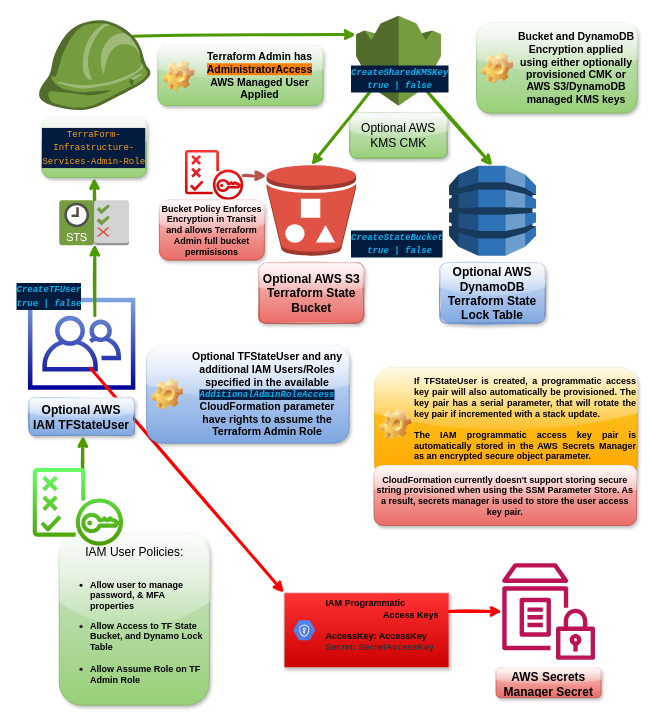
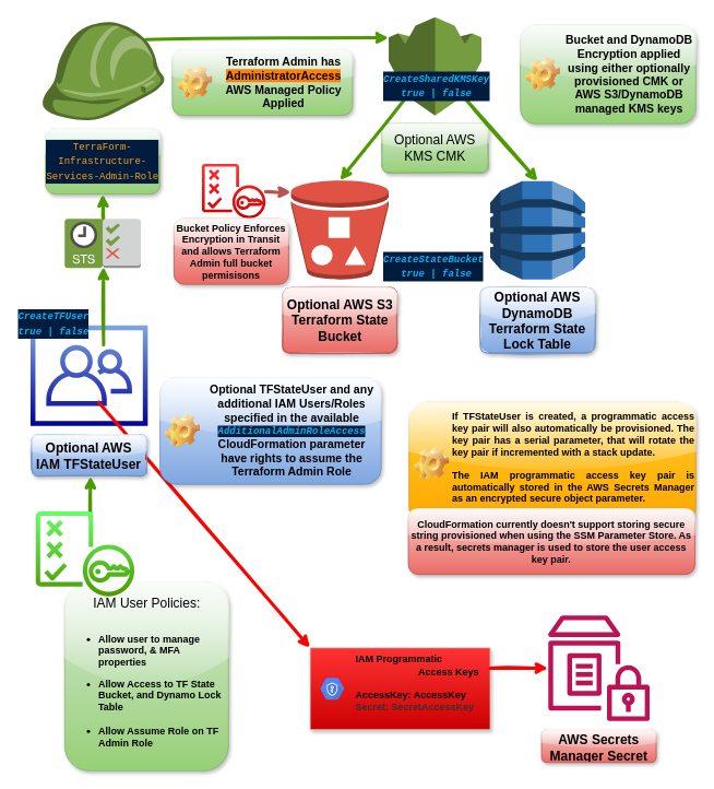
  <mxCell id="0" />
  <mxCell id="1" parent="0" />
  <mxCell id="2" value="" style="outlineConnect=0;strokeColor=#6c8ebf;dashed=0;verticalLabelPosition=bottom;verticalAlign=top;align=center;html=1;fontSize=12;fontStyle=0;aspect=fixed;pointerEvents=1;shape=mxgraph.aws4.organizations_organizational_unit;fillColor=#7EA6E0;gradientColor=#000099;" parent="1" vertex="1"><mxGeometry x="36.75" y="396" width="143.21" height="123.01" as="geometry" /></mxCell>
  <mxCell id="3" value="" style="outlineConnect=0;dashed=0;verticalLabelPosition=bottom;verticalAlign=top;align=center;html=1;shape=mxgraph.aws3.kms;fillColor=#759C3E;gradientColor=none;" parent="1" vertex="1"><mxGeometry x="474.25" width="113.25" height="120" as="geometry" y="20" /></mxCell>
  <mxCell id="4" value="&lt;font style=&quot;font-size: 16px&quot;&gt;Optional AWS KMS CMK&lt;/font&gt;" style="text;html=1;strokeColor=#82b366;fillColor=#d5e8d4;align=center;verticalAlign=middle;whiteSpace=wrap;overflow=hidden;gradientColor=#97d077;rounded=1;glass=1;shadow=1;sketch=1;" parent="1" vertex="1"><mxGeometry x="465.88" y="150" width="130" height="60" as="geometry" /></mxCell>
  <mxCell id="5" value="&lt;font&gt;&lt;b&gt;&lt;font color=&quot;#000000&quot;&gt;&lt;span style=&quot;font-size: 16px&quot;&gt;Optional AWS S3 Terraform State Bucket&lt;/span&gt;&lt;/font&gt;&lt;/b&gt;&lt;br&gt;&lt;/font&gt;" style="text;html=1;strokeColor=#b85450;fillColor=#f8cecc;align=center;verticalAlign=middle;whiteSpace=wrap;overflow=hidden;gradientColor=#ea6b66;rounded=1;glass=1;shadow=1;sketch=1;" parent="1" vertex="1"><mxGeometry x="344.62" y="350" width="140" height="80" as="geometry" /></mxCell>
  <mxCell id="6" value="&lt;b&gt;&lt;font color=&quot;#000000&quot;&gt;&lt;font style=&quot;font-size: 14px&quot;&gt;Bucket and DynamoDB Encryption applied using either optionally provisioned CMK or AWS S3/DynamoDB managed KMS keys&lt;/font&gt;&lt;/font&gt;&lt;/b&gt;" style="label;whiteSpace=wrap;html=1;image=img/clipart/Gear_128x128.png;gradientColor=#97d077;fillColor=#d5e8d4;strokeColor=#82b366;align=center;glass=1;shadow=1;" parent="1" vertex="1"><mxGeometry x="635" y="30" width="214.12" height="120" as="geometry" /></mxCell>
  <mxCell id="7" value="" style="outlineConnect=0;dashed=0;verticalLabelPosition=bottom;verticalAlign=top;align=center;html=1;shape=mxgraph.aws3.bucket_with_objects;fillColor=#E05243;gradientColor=none;strokeColor=#000000;fontColor=#FF3333;" parent="1" vertex="1"><mxGeometry x="355" y="219.25" width="119.25" height="120.75" as="geometry" /></mxCell>
  <mxCell id="8" value="" style="outlineConnect=0;dashed=0;verticalLabelPosition=bottom;verticalAlign=top;align=center;html=1;shape=mxgraph.aws3.dynamo_db;fillColor=#2E73B8;gradientColor=none;strokeColor=#000000;fontColor=#FF3333;" parent="1" vertex="1"><mxGeometry x="598.25" y="220" width="116" height="120" as="geometry" /></mxCell>
  <mxCell id="9" value="&lt;font&gt;&lt;b&gt;&lt;font color=&quot;#000000&quot;&gt;&lt;span style=&quot;font-size: 16px&quot;&gt;Optional AWS DynamoDB Terraform State Lock Table&lt;/span&gt;&lt;/font&gt;&lt;/b&gt;&lt;br&gt;&lt;/font&gt;" style="text;html=1;strokeColor=#6c8ebf;fillColor=#dae8fc;align=center;verticalAlign=middle;whiteSpace=wrap;overflow=hidden;gradientColor=#7ea6e0;rounded=1;glass=1;shadow=1;sketch=1;" parent="1" vertex="1"><mxGeometry x="586.25" y="350" width="140" height="80" as="geometry" /></mxCell>
  <mxCell id="10" value="" style="endArrow=classic;html=1;strokeWidth=4;fillColor=#d5e8d4;gradientColor=#97d077;fontColor=#FF3333;exitX=0.2;exitY=0.8;exitDx=0;exitDy=0;exitPerimeter=0;entryX=0.5;entryY=0;entryDx=0;entryDy=0;entryPerimeter=0;sketch=1;strokeColor=#4D9900;" parent="1" source="3" target="7" edge="1"><mxGeometry width="50" height="50" relative="1" as="geometry"><mxPoint x="355" y="350" as="sourcePoint" /><mxPoint x="405" y="300" as="targetPoint" /></mxGeometry></mxCell>
  <mxCell id="11" value="" style="endArrow=classic;html=1;strokeWidth=4;fillColor=#d5e8d4;gradientColor=#97d077;fontColor=#FF3333;exitX=0.8;exitY=0.8;exitDx=0;exitDy=0;exitPerimeter=0;entryX=0.5;entryY=0;entryDx=0;entryDy=0;entryPerimeter=0;sketch=1;strokeColor=#4D9900;" parent="1" source="3" target="8" edge="1"><mxGeometry width="50" height="50" relative="1" as="geometry"><mxPoint x="506.9" y="126" as="sourcePoint" /><mxPoint x="424.625" y="229.25" as="targetPoint" /></mxGeometry></mxCell>
  <mxCell id="12" value="&lt;div style=&quot;background-color: rgb(1 , 28 , 62) ; font-family: &amp;#34;menlo&amp;#34; , &amp;#34;monaco&amp;#34; , &amp;#34;courier new&amp;#34; , monospace ; font-size: 12px ; line-height: 18px&quot;&gt;&lt;div style=&quot;color: rgb(207 , 207 , 207) ; font-weight: normal&quot;&gt;&lt;span style=&quot;color: #00b4f1 ; font-style: italic ; font-weight: bold&quot;&gt;CreateStateBucket&lt;/span&gt;&lt;/div&gt;&lt;div&gt;&lt;font color=&quot;#00b4f1&quot;&gt;&lt;b&gt;&lt;i&gt;&amp;nbsp; &amp;nbsp;true | false&lt;/i&gt;&lt;/b&gt;&lt;/font&gt;&lt;/div&gt;&lt;/div&gt;" style="text;whiteSpace=wrap;html=1;fontColor=#FF3333;" parent="1" vertex="1"><mxGeometry x="465.88" y="300" width="130" height="50" as="geometry" /></mxCell>
  <mxCell id="13" value="&lt;div style=&quot;background-color: rgb(1 , 28 , 62) ; font-family: &amp;#34;menlo&amp;#34; , &amp;#34;monaco&amp;#34; , &amp;#34;courier new&amp;#34; , monospace ; font-size: 12px ; line-height: 18px&quot;&gt;&lt;div style=&quot;color: rgb(207 , 207 , 207) ; font-weight: normal&quot;&gt;&lt;div style=&quot;font-family: &amp;#34;menlo&amp;#34; , &amp;#34;monaco&amp;#34; , &amp;#34;courier new&amp;#34; , monospace ; line-height: 18px&quot;&gt;&lt;span style=&quot;color: #00b4f1 ; font-style: italic ; font-weight: bold&quot;&gt;CreateSharedKMSKey&lt;/span&gt;&lt;/div&gt;&lt;/div&gt;&lt;div&gt;&lt;font color=&quot;#00b4f1&quot;&gt;&lt;b&gt;&lt;i&gt;&amp;nbsp; &amp;nbsp;true | false&lt;/i&gt;&lt;/b&gt;&lt;/font&gt;&lt;/div&gt;&lt;/div&gt;" style="text;whiteSpace=wrap;html=1;fontColor=#FF3333;" parent="1" vertex="1"><mxGeometry x="465.88" y="80" width="143.75" height="50" as="geometry" /></mxCell>
  <mxCell id="14" style="edgeStyle=orthogonalEdgeStyle;rounded=0;sketch=1;orthogonalLoop=1;jettySize=auto;html=1;exitX=0.5;exitY=1;exitDx=0;exitDy=0;strokeColor=#4D9900;strokeWidth=4;fillColor=#97D077;gradientColor=none;fontColor=#FF3333;" parent="1" source="9" target="9" edge="1"><mxGeometry relative="1" as="geometry" /></mxCell>
  <mxCell id="15" value="&lt;div style=&quot;color: rgb(207 , 207 , 207) ; background-color: rgb(1 , 28 , 62) ; font-family: &amp;#34;menlo&amp;#34; , &amp;#34;monaco&amp;#34; , &amp;#34;courier new&amp;#34; , monospace ; line-height: 18px&quot;&gt;&lt;span style=&quot;color: #ffa011&quot;&gt;TerraForm-Infrastructure-Services-Admin-Role&lt;/span&gt;&lt;/div&gt;" style="text;html=1;strokeColor=#82b366;fillColor=#d5e8d4;align=center;verticalAlign=middle;whiteSpace=wrap;overflow=hidden;gradientColor=#97d077;rounded=1;glass=1;shadow=1;" parent="1" vertex="1"><mxGeometry x="55" y="156" width="140" height="80" as="geometry" /></mxCell>
  <mxCell id="16" value="" style="endArrow=classic;html=1;strokeWidth=4;fillColor=#d5e8d4;gradientColor=#97d077;fontColor=#FF3333;exitX=0.02;exitY=0.02;exitDx=0;exitDy=0;exitPerimeter=0;entryX=0.5;entryY=1;entryDx=0;entryDy=0;sketch=1;strokeColor=#4D9900;" parent="1" source="17" target="15" edge="1"><mxGeometry width="50" height="50" relative="1" as="geometry"><mxPoint x="506.9" y="132" as="sourcePoint" /><mxPoint x="424.625" y="235.25" as="targetPoint" /></mxGeometry></mxCell>
  <mxCell id="17" value="" style="outlineConnect=0;dashed=0;verticalLabelPosition=bottom;verticalAlign=top;align=center;html=1;shape=mxgraph.aws3.permissions_2;fillColor=#D2D3D3;gradientColor=none;strokeColor=#000000;fontColor=#FF3333;" parent="1" vertex="1"><mxGeometry x="125" y="266" width="46.5" height="60" as="geometry" /></mxCell>
  <mxCell id="18" value="" style="outlineConnect=0;dashed=0;verticalLabelPosition=bottom;verticalAlign=top;align=center;html=1;shape=mxgraph.aws3.sts_2;fillColor=#759C3E;gradientColor=none;strokeColor=#000000;fontColor=#FF3333;" parent="1" vertex="1"><mxGeometry x="78.5" y="266" width="46.5" height="60" as="geometry" /></mxCell>
  <mxCell id="19" value="" style="outlineConnect=0;strokeColor=#b85450;dashed=0;verticalLabelPosition=bottom;verticalAlign=top;align=center;html=1;fontSize=12;fontStyle=0;aspect=fixed;pointerEvents=1;shape=mxgraph.aws4.policy;gradientColor=#CC0000;fillColor=#FF3333;" parent="1" vertex="1"><mxGeometry x="246" y="199" width="78" height="67" as="geometry" /></mxCell>
  <mxCell id="20" value="" style="endArrow=classic;html=1;strokeWidth=4;fillColor=#d5e8d4;gradientColor=#97d077;fontColor=#FF3333;exitX=0.85;exitY=0.18;exitDx=0;exitDy=0;exitPerimeter=0;entryX=0;entryY=0.21;entryDx=0;entryDy=0;entryPerimeter=0;sketch=1;strokeColor=#4D9900;" parent="1" source="21" target="3" edge="1"><mxGeometry width="50" height="50" relative="1" as="geometry"><mxPoint x="506.9" y="126" as="sourcePoint" /><mxPoint x="424.625" y="229.25" as="targetPoint" /></mxGeometry></mxCell>
  <mxCell id="21" value="" style="outlineConnect=0;dashed=0;verticalLabelPosition=bottom;verticalAlign=top;align=center;html=1;shape=mxgraph.aws3.role;fillColor=#759C3E;gradientColor=none;strokeColor=#000000;fontColor=#FF3333;" parent="1" vertex="1"><mxGeometry x="50" y="26" width="150" height="120" as="geometry" /></mxCell>
- <mxCell id="22" value="&lt;b&gt;&lt;font color=&quot;#000000&quot;&gt;&lt;font style=&quot;font-size: 14px&quot;&gt;Terraform Admin has&lt;br&gt;&lt;div&gt;&lt;b style=&quot;font-size: 12px&quot;&gt;&lt;font color=&quot;#000000&quot;&gt;&lt;font style=&quot;font-size: 14px&quot;&gt;&lt;span style=&quot;background-color: rgb(255 , 128 , 0)&quot;&gt;AdministratorAccess&lt;/span&gt;&lt;/font&gt;&lt;/font&gt;&lt;/b&gt;&lt;/div&gt;&lt;div&gt;&lt;b style=&quot;font-size: 12px&quot;&gt;&lt;font color=&quot;#000000&quot;&gt;&lt;font style=&quot;font-size: 14px&quot;&gt;AWS Managed User Applied&lt;/font&gt;&lt;/font&gt;&lt;/b&gt;&lt;/div&gt;&lt;/font&gt;&lt;/font&gt;&lt;/b&gt;" style="label;whiteSpace=wrap;html=1;image=img/clipart/Gear_128x128.png;align=center;gradientColor=#97d077;fillColor=#d5e8d4;strokeColor=#82b366;glass=1;shadow=1;" parent="1" vertex="1"><mxGeometry x="210" y="60" width="220" height="80" as="geometry" /></mxCell>
+ <mxCell id="22" value="&lt;b&gt;&lt;font color=&quot;#000000&quot;&gt;&lt;font style=&quot;font-size: 14px&quot;&gt;Terraform Admin has&lt;br&gt;&lt;div&gt;&lt;b style=&quot;font-size: 12px&quot;&gt;&lt;font color=&quot;#000000&quot;&gt;&lt;font style=&quot;font-size: 14px&quot;&gt;&lt;span style=&quot;background-color: rgb(255 , 128 , 0)&quot;&gt;AdministratorAccess&lt;/span&gt;&lt;/font&gt;&lt;/font&gt;&lt;/b&gt;&lt;/div&gt;&lt;div&gt;&lt;b style=&quot;font-size: 12px&quot;&gt;&lt;font color=&quot;#000000&quot;&gt;&lt;font style=&quot;font-size: 14px&quot;&gt;AWS Managed Policy Applied&lt;/font&gt;&lt;/font&gt;&lt;/b&gt;&lt;/div&gt;&lt;/font&gt;&lt;/font&gt;&lt;/b&gt;" style="label;whiteSpace=wrap;html=1;image=img/clipart/Gear_128x128.png;align=center;gradientColor=#97d077;fillColor=#d5e8d4;strokeColor=#82b366;glass=1;shadow=1;" parent="1" vertex="1"><mxGeometry x="210" y="60" width="220" height="80" as="geometry" /></mxCell>
  <mxCell id="23" value="&lt;font&gt;&lt;b&gt;&lt;font color=&quot;#000000&quot; style=&quot;font-size: 12px&quot;&gt;Bucket Policy Enforces Encryption in Transit and allows Terraform Admin full bucket permisisons&lt;/font&gt;&lt;/b&gt;&lt;br&gt;&lt;/font&gt;" style="text;html=1;strokeColor=#b85450;fillColor=#f8cecc;align=center;verticalAlign=middle;whiteSpace=wrap;overflow=hidden;gradientColor=#ea6b66;rounded=1;glass=1;shadow=1;" parent="1" vertex="1"><mxGeometry x="212" y="266" width="140" height="80" as="geometry" /></mxCell>
  <mxCell id="24" value="" style="endArrow=classic;html=1;strokeWidth=4;fillColor=#f8cecc;gradientColor=#ea6b66;fontColor=#FF3333;entryX=0;entryY=0.12;entryDx=0;entryDy=0;sketch=1;strokeColor=#b85450;entryPerimeter=0;" parent="1" source="19" target="7" edge="1"><mxGeometry width="50" height="50" relative="1" as="geometry"><mxPoint x="137.5" y="416" as="sourcePoint" /><mxPoint x="135.93" y="334.8" as="targetPoint" /></mxGeometry></mxCell>
  <mxCell id="25" value="" style="strokeColor=#dddddd;shadow=1;strokeWidth=1;rounded=1;absoluteArcSize=1;arcSize=2;fillColor=#FF3333;gradientColor=#CC0000;fontColor=#FF3333;" parent="1" vertex="1"><mxGeometry x="378.25" y="789.5" width="220" height="100" as="geometry" /></mxCell>
  <mxCell id="26" value="&lt;b&gt;&lt;font color=&quot;#000000&quot;&gt;IAM Programmatic&lt;br&gt;&amp;nbsp; &amp;nbsp; &amp;nbsp; &amp;nbsp; &amp;nbsp; &amp;nbsp; &amp;nbsp; &amp;nbsp; &amp;nbsp; &amp;nbsp; &amp;nbsp; &amp;nbsp;Access Keys&lt;br&gt;&lt;br&gt;AccessKey: AccessKey&lt;/font&gt;&lt;br&gt;&lt;font color=&quot;#333333&quot;&gt;Secret: SecretAccessKey&lt;br&gt;&lt;br&gt;&lt;/font&gt;&lt;/b&gt;" style="dashed=0;connectable=0;html=1;fillColor=#5184F3;strokeColor=none;shape=mxgraph.gcp2.hexIcon;prIcon=key_management_service;part=1;labelPosition=right;verticalLabelPosition=middle;align=left;verticalAlign=middle;spacingLeft=5;fontColor=#999999;fontSize=12;" parent="25" vertex="1"><mxGeometry y="0.5" width="44" height="39" relative="1" as="geometry"><mxPoint x="5" y="-19.5" as="offset" /></mxGeometry></mxCell>
  <mxCell id="27" value="" style="endArrow=classic;html=1;strokeWidth=4;fillColor=#d5e8d4;gradientColor=#97d077;fontColor=#FF3333;entryX=0;entryY=0;entryDx=0;entryDy=0;sketch=1;strokeColor=#FF0000;" parent="1" target="25" edge="1"><mxGeometry width="50" height="50" relative="1" as="geometry"><mxPoint x="120" y="490" as="sourcePoint" /><mxPoint x="135.93" y="334.8" as="targetPoint" /></mxGeometry></mxCell>
  <mxCell id="28" value="&lt;font&gt;&lt;b&gt;&lt;font color=&quot;#000000&quot;&gt;&lt;span style=&quot;font-size: 16px&quot;&gt;Optional AWS IAM TFStateUser&lt;/span&gt;&lt;/font&gt;&lt;/b&gt;&lt;br&gt;&lt;/font&gt;" style="text;html=1;strokeColor=#6c8ebf;fillColor=#dae8fc;align=center;verticalAlign=middle;whiteSpace=wrap;overflow=hidden;gradientColor=#7ea6e0;rounded=1;glass=1;shadow=1;sketch=1;" parent="1" vertex="1"><mxGeometry x="38.35" y="530" width="140" height="50" as="geometry" /></mxCell>
  <mxCell id="29" value="" style="outlineConnect=0;fontColor=#232F3E;gradientColor=none;fillColor=#BC1356;strokeColor=none;dashed=0;verticalLabelPosition=bottom;verticalAlign=top;align=center;html=1;fontSize=12;fontStyle=0;aspect=fixed;pointerEvents=1;shape=mxgraph.aws4.parameter_store;" parent="1" vertex="1"><mxGeometry x="668.86" y="750" width="124.04" height="129" as="geometry" /></mxCell>
  <mxCell id="30" value="" style="endArrow=classic;html=1;strokeWidth=4;fillColor=#d5e8d4;gradientColor=#97d077;fontColor=#FF3333;sketch=1;strokeColor=#FF0000;exitX=1;exitY=0.25;exitDx=0;exitDy=0;" parent="1" source="25" target="29" edge="1"><mxGeometry width="50" height="50" relative="1" as="geometry"><mxPoint x="640" y="819.5" as="sourcePoint" /><mxPoint x="335" y="700" as="targetPoint" /></mxGeometry></mxCell>
  <mxCell id="31" value="&lt;font&gt;&lt;b&gt;&lt;font color=&quot;#000000&quot;&gt;&lt;span style=&quot;font-size: 16px&quot;&gt;AWS Secrets Manager Secret&lt;/span&gt;&lt;/font&gt;&lt;/b&gt;&lt;br&gt;&lt;/font&gt;" style="text;html=1;strokeColor=#b85450;fillColor=#f8cecc;align=center;verticalAlign=middle;whiteSpace=wrap;overflow=hidden;gradientColor=#ea6b66;rounded=1;glass=1;shadow=1;" parent="1" vertex="1"><mxGeometry x="660.88" y="889.5" width="140" height="40" as="geometry" /></mxCell>
  <mxCell id="32" value="&lt;span style=&quot;font-size: 14px&quot;&gt;Optional TFStateUser and any additional IAM Users/Roles specified in the available&lt;br&gt;&lt;/span&gt;&lt;span style=&quot;color: rgb(0 , 180 , 241) ; font-style: italic ; background-color: rgb(1 , 28 , 62) ; font-family: &amp;#34;menlo&amp;#34; , &amp;#34;monaco&amp;#34; , &amp;#34;courier new&amp;#34; , monospace&quot;&gt;AdditionalAdminRoleAccess&lt;br&gt;&lt;/span&gt;&lt;span style=&quot;font-size: 14px&quot;&gt;CloudFormation parameter&lt;br&gt;&lt;/span&gt;&lt;span style=&quot;font-size: 14px&quot;&gt;have rights to assume the Terraform Admin Role&lt;/span&gt;" style="label;whiteSpace=wrap;html=1;image=img/clipart/Gear_128x128.png;align=center;gradientColor=#7ea6e0;fillColor=#dae8fc;strokeColor=#6c8ebf;glass=1;shadow=1;" parent="1" vertex="1"><mxGeometry x="195" y="460" width="270" height="130" as="geometry" /></mxCell>
  <mxCell id="33" value="" style="endArrow=classic;html=1;strokeWidth=4;fillColor=#d5e8d4;gradientColor=#97d077;fontColor=#FF3333;sketch=1;strokeColor=#4D9900;exitX=0.738;exitY=0.68;exitDx=0;exitDy=0;exitPerimeter=0;" parent="1" edge="1"><mxGeometry width="50" height="50" relative="1" as="geometry"><mxPoint x="109.88" y="631.2" as="sourcePoint" /><mxPoint x="110" y="580" as="targetPoint" /></mxGeometry></mxCell>
  <mxCell id="34" value="&lt;span style=&quot;font-size: 16px&quot;&gt;IAM User Policies:&lt;/span&gt;&lt;br&gt;&lt;br&gt;&lt;div&gt;&lt;ul&gt;&lt;li style=&quot;text-align: left&quot;&gt;&lt;span&gt;&lt;b&gt;Allow user to manage password, &amp;amp; MFA properties&lt;/b&gt;&lt;/span&gt;&lt;/li&gt;&lt;/ul&gt;&lt;/div&gt;&lt;ul&gt;&lt;li&gt;&lt;div style=&quot;text-align: left&quot;&gt;&lt;b&gt;Allow Access to TF State Bucket, and Dynamo Lock Table&lt;/b&gt;&lt;/div&gt;&lt;font&gt;&lt;div style=&quot;text-align: left&quot;&gt;&lt;b&gt;&lt;br&gt;&lt;/b&gt;&lt;/div&gt;&lt;/font&gt;&lt;/li&gt;&lt;li style=&quot;text-align: left&quot;&gt;&lt;font style=&quot;font-size: 12px&quot;&gt;&lt;b&gt;Allow Assume Role on TF Admin Role&lt;/b&gt;&lt;/font&gt;&lt;/li&gt;&lt;/ul&gt;" style="text;html=1;strokeColor=#82b366;fillColor=#d5e8d4;align=center;verticalAlign=middle;whiteSpace=wrap;overflow=hidden;gradientColor=#97d077;rounded=1;glass=1;shadow=1;" parent="1" vertex="1"><mxGeometry x="78.5" y="709.5" width="200" height="230" as="geometry" /></mxCell>
  <mxCell id="35" value="" style="endArrow=classic;html=1;strokeWidth=4;fillColor=#d5e8d4;gradientColor=#97d077;fontColor=#FF3333;entryX=0.02;entryY=0.98;entryDx=0;entryDy=0;sketch=1;strokeColor=#4D9900;entryPerimeter=0;" parent="1" target="17" edge="1"><mxGeometry width="50" height="50" relative="1" as="geometry"><mxPoint x="126" y="420" as="sourcePoint" /><mxPoint x="135" y="246" as="targetPoint" /></mxGeometry></mxCell>
  <mxCell id="36" value="&lt;div style=&quot;background-color: rgb(1 , 28 , 62) ; font-family: &amp;#34;menlo&amp;#34; , &amp;#34;monaco&amp;#34; , &amp;#34;courier new&amp;#34; , monospace ; font-size: 12px ; line-height: 18px&quot;&gt;&lt;div style=&quot;color: rgb(207 , 207 , 207) ; font-weight: normal&quot;&gt;&lt;div style=&quot;font-family: &amp;#34;menlo&amp;#34; , &amp;#34;monaco&amp;#34; , &amp;#34;courier new&amp;#34; , monospace ; line-height: 18px&quot;&gt;&lt;span style=&quot;color: #00b4f1 ; font-style: italic ; font-weight: bold&quot;&gt;CreateTFUser&lt;/span&gt;&lt;/div&gt;&lt;/div&gt;&lt;div&gt;&lt;font color=&quot;#00b4f1&quot;&gt;&lt;b&gt;&lt;i&gt;true | false&lt;/i&gt;&lt;/b&gt;&lt;/font&gt;&lt;/div&gt;&lt;/div&gt;" style="text;whiteSpace=wrap;html=1;fontColor=#FF3333;rounded=0;glass=0;shadow=0;sketch=0;" parent="1" vertex="1"><mxGeometry x="20" y="370" width="80" height="50" as="geometry" /></mxCell>
  <mxCell id="37" value="" style="outlineConnect=0;strokeColor=#82b366;dashed=0;verticalLabelPosition=bottom;verticalAlign=top;align=center;html=1;fontSize=12;fontStyle=0;aspect=fixed;pointerEvents=1;shape=mxgraph.aws4.policy;fillColor=#66FF66;gradientColor=#4D9900;" parent="1" vertex="1"><mxGeometry x="43" y="623" width="120.75" height="103.72" as="geometry" /></mxCell>
  <mxCell id="38" value="&lt;div style=&quot;text-align: justify&quot;&gt;&lt;span&gt;If TFStateUser is created, a programmatic access key pair will also automatically be provisioned. The key pair has a serial parameter, that will rotate the key pair if incremented with a stack update.&lt;/span&gt;&lt;/div&gt;&lt;font&gt;&lt;div style=&quot;text-align: justify&quot;&gt;&lt;br&gt;&lt;/div&gt;&lt;div style=&quot;text-align: justify&quot;&gt;&lt;span&gt;The IAM programmatic access key pair is automatically stored in the AWS Secrets Manager as an encrypted secure object parameter.&lt;/span&gt;&lt;/div&gt;&lt;div style=&quot;text-align: justify&quot;&gt;&lt;br&gt;&lt;/div&gt;&lt;/font&gt;" style="label;whiteSpace=wrap;html=1;image=img/clipart/Gear_128x128.png;align=center;gradientColor=#ffa500;fillColor=#ffcd28;strokeColor=#d79b00;glass=1;shadow=1;" parent="1" vertex="1"><mxGeometry x="499.12" y="490" width="350" height="150" as="geometry" /></mxCell>
  <mxCell id="39" value="&lt;font&gt;&lt;span style=&quot;font-weight: 700 ; text-align: justify&quot;&gt;CloudFormation currently doesn't support storing secure string provisioned when using the SSM Parameter Store. As a result, secrets manager is used to store the user access key pair.&lt;/span&gt;&lt;br&gt;&lt;/font&gt;" style="text;html=1;strokeColor=#b85450;fillColor=#f8cecc;align=center;verticalAlign=middle;whiteSpace=wrap;overflow=hidden;gradientColor=#ea6b66;rounded=1;glass=1;shadow=1;" parent="1" vertex="1"><mxGeometry x="498.24" y="620" width="350" height="80" as="geometry" /></mxCell>
